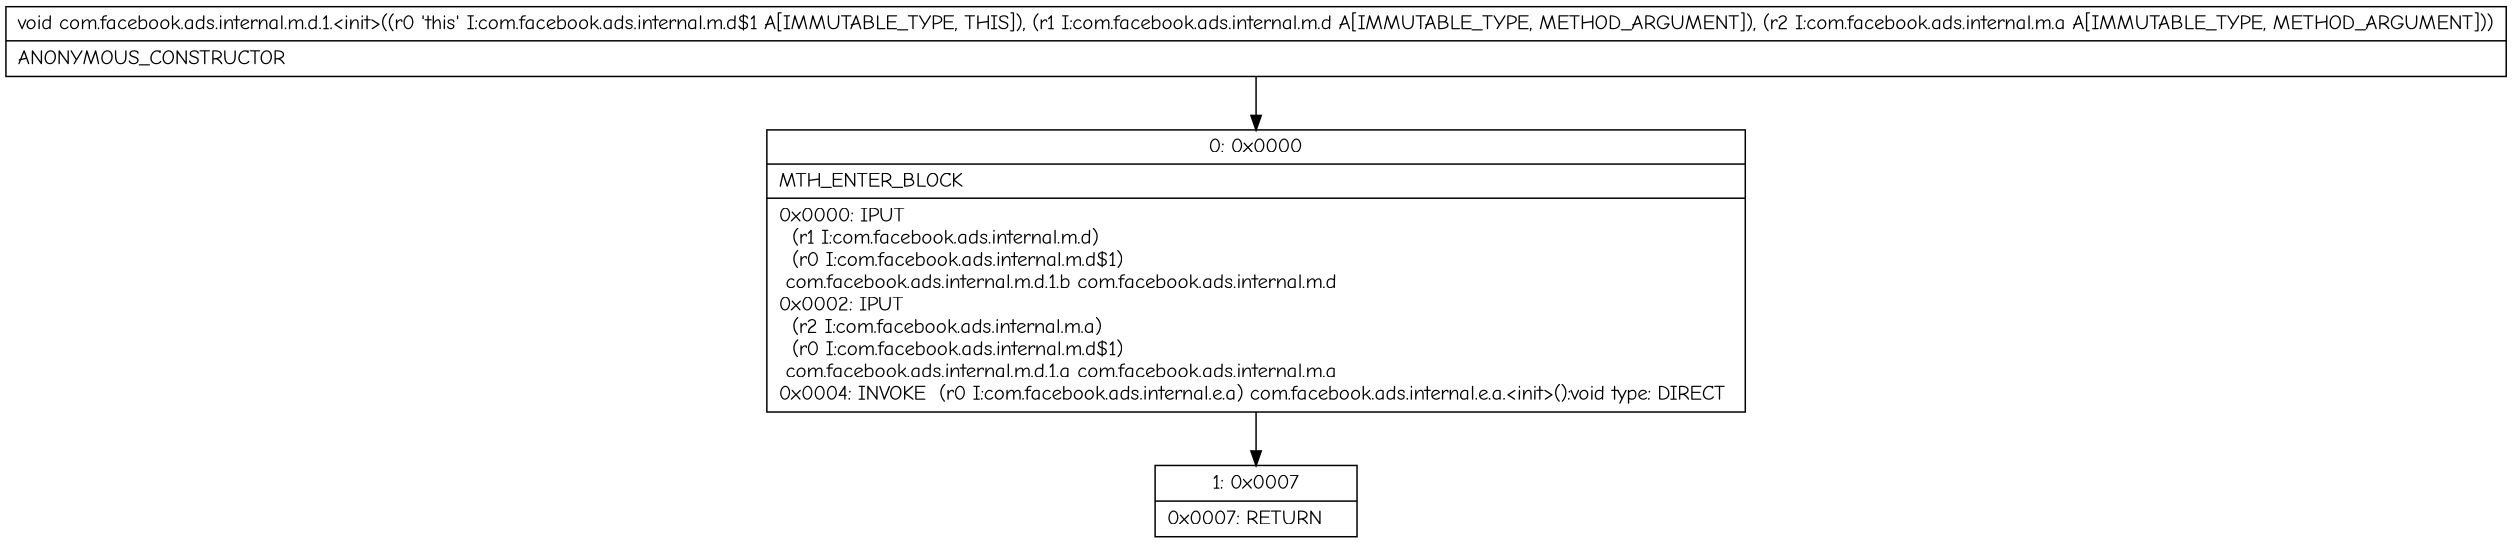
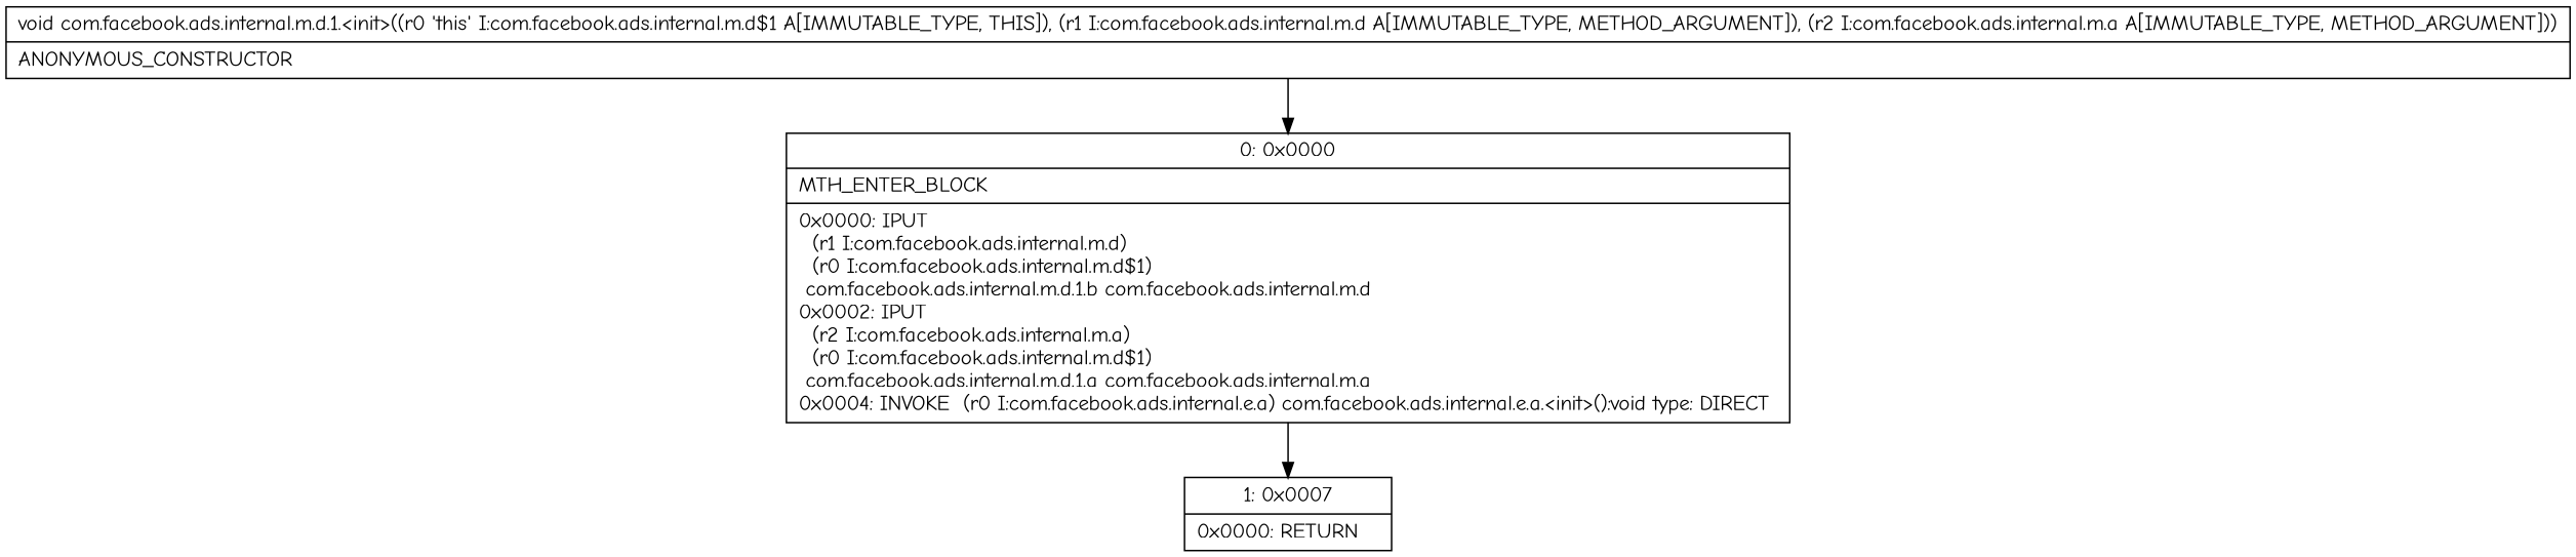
  digraph {
    fontname="Comic Neue"
    node [shape=record fontname="Comic Neue"]
    edge [fontname="Comic Neue"]
    n1 [label="{0\:\ 0x0000|MTH_ENTER_BLOCK\l|0x0000: IPUT  \l  (r1 I:com.facebook.ads.internal.m.d)\l  (r0 I:com.facebook.ads.internal.m.d$1)\l com.facebook.ads.internal.m.d.1.b com.facebook.ads.internal.m.d \l0x0002: IPUT  \l  (r2 I:com.facebook.ads.internal.m.a)\l  (r0 I:com.facebook.ads.internal.m.d$1)\l com.facebook.ads.internal.m.d.1.a com.facebook.ads.internal.m.a \l0x0004: INVOKE  (r0 I:com.facebook.ads.internal.e.a) com.facebook.ads.internal.e.a.\<init\>():void type: DIRECT \l}"]
-   n2 [label="{1\:\ 0x0007|0x0007: RETURN   \l}"]
+   n2 [label="{1\:\ 0x0007|0x0000: RETURN   \l}"]
    n3 [label="{void com.facebook.ads.internal.m.d.1.\<init\>((r0 'this' I:com.facebook.ads.internal.m.d$1 A[IMMUTABLE_TYPE, THIS]), (r1 I:com.facebook.ads.internal.m.d A[IMMUTABLE_TYPE, METHOD_ARGUMENT]), (r2 I:com.facebook.ads.internal.m.a A[IMMUTABLE_TYPE, METHOD_ARGUMENT]))  | ANONYMOUS_CONSTRUCTOR\l}"]
    n1 -> n2
    n3 -> n1
  }
